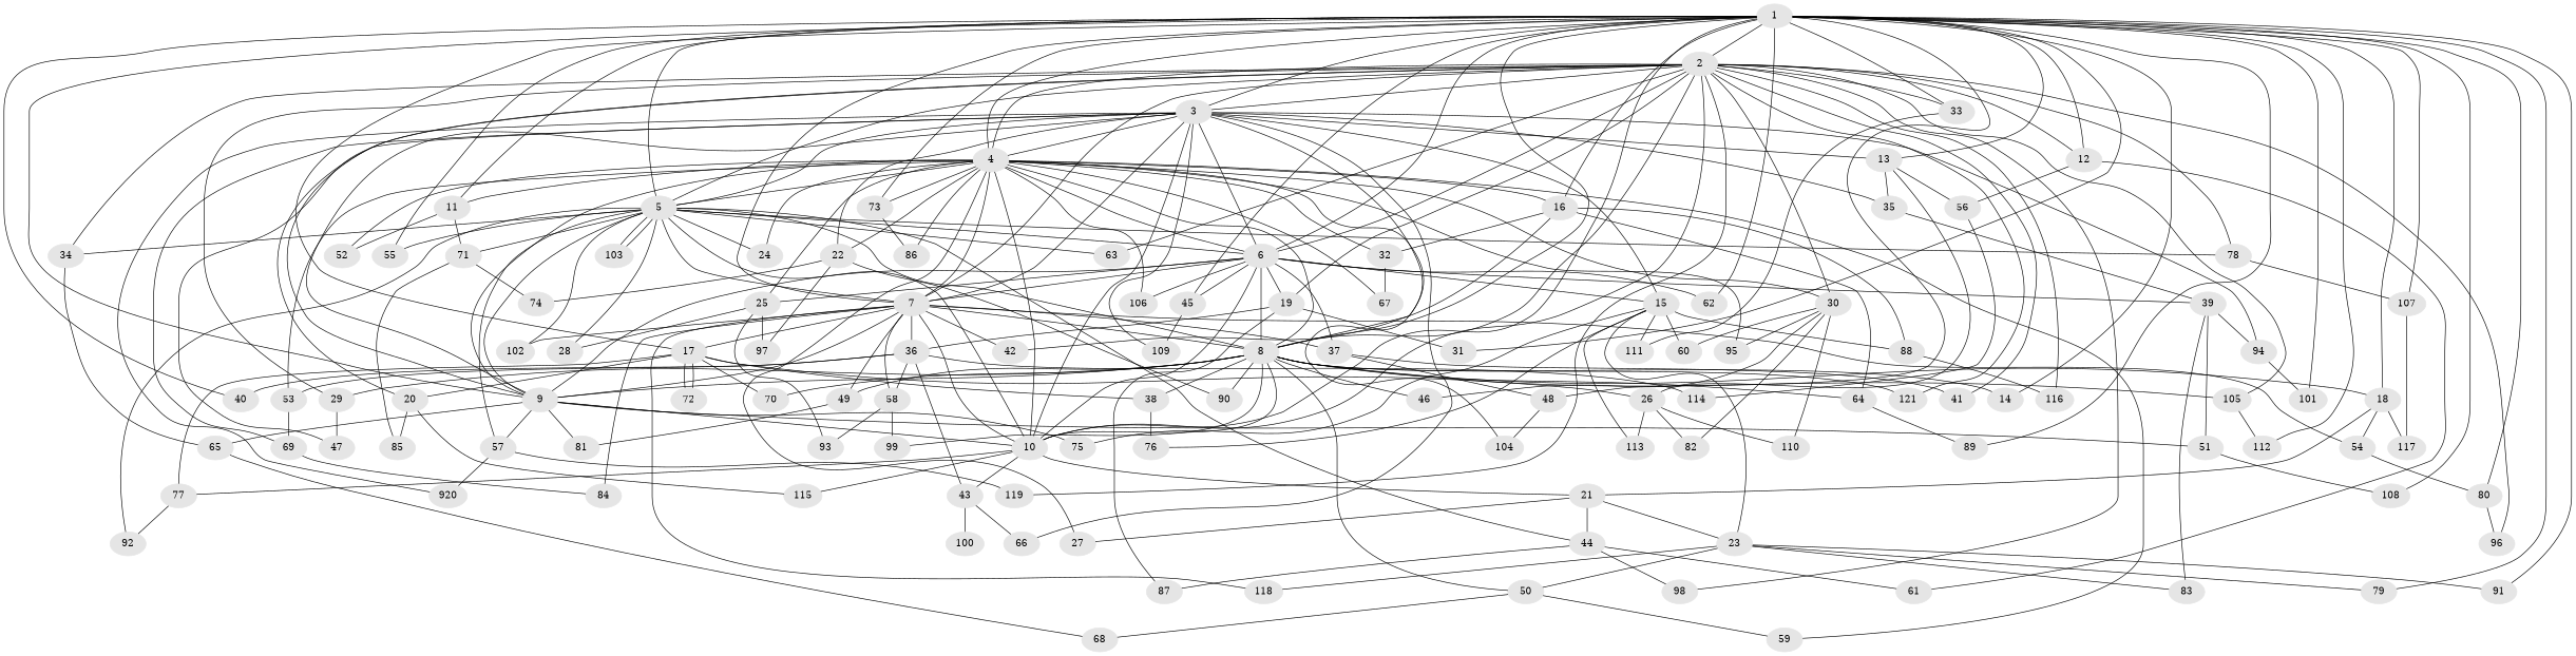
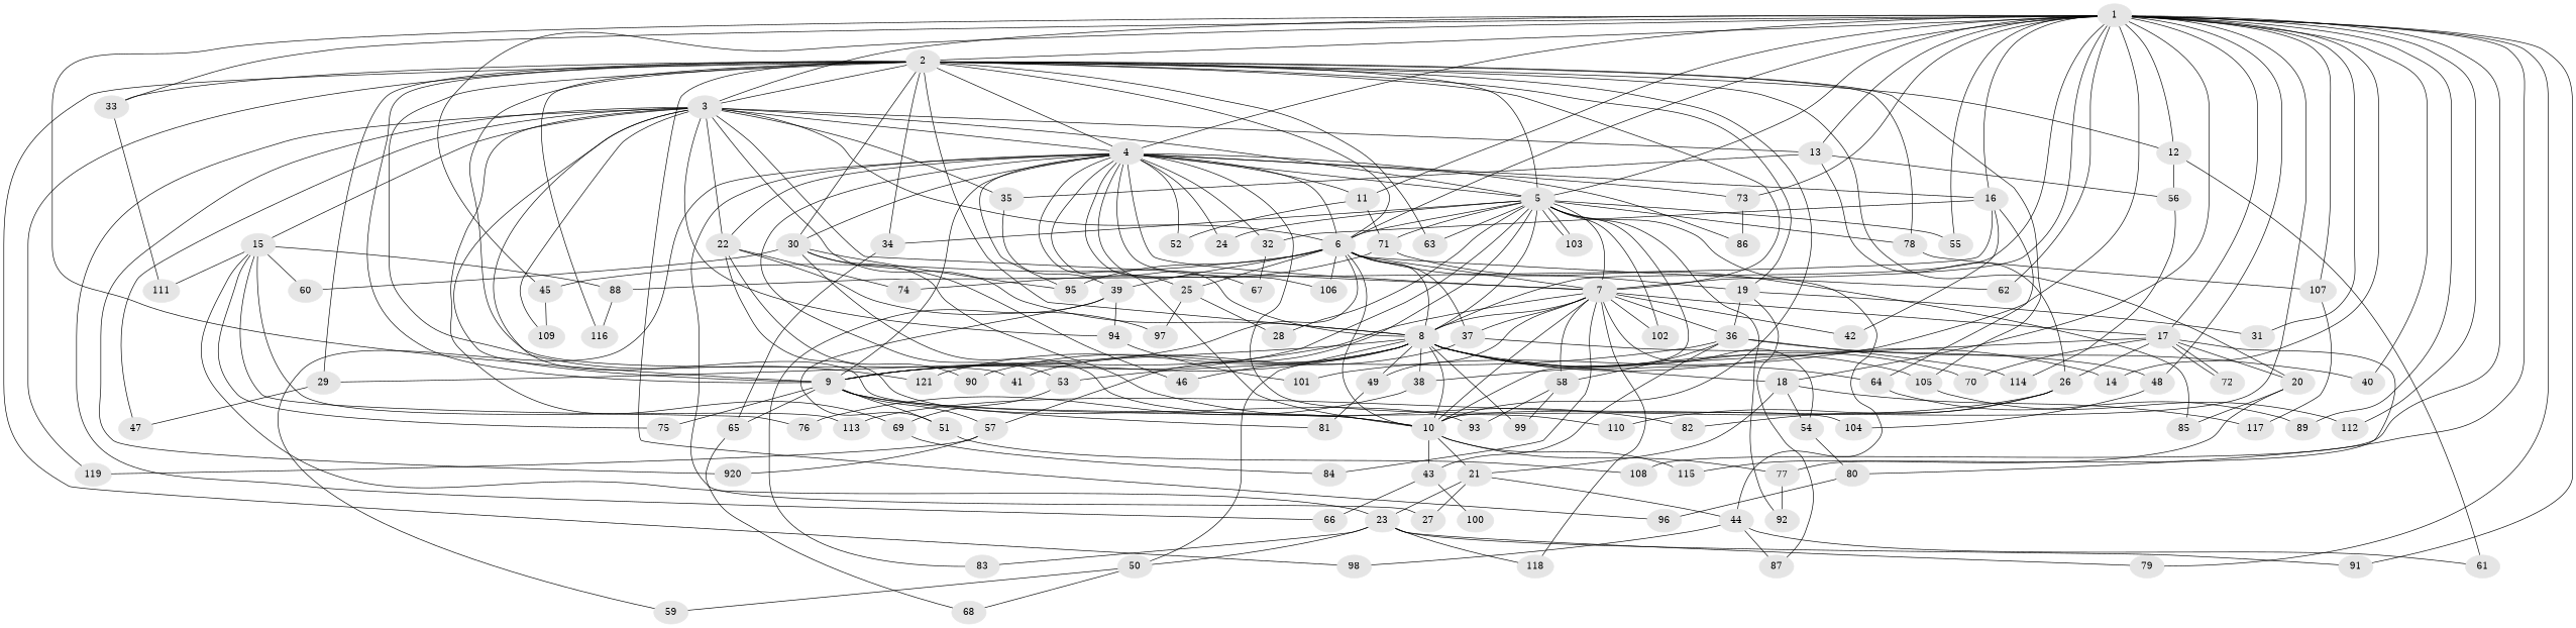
  graph {
    node [color=gray90 style=filled]
    1
    2
    3
    4
    5
    6
    7
    8
    9
    10
    11
    12
    13
    14
    16
    17
    18
    31
    33
    40
    45
    48
    55
    62
    73
    79
    80
    89
    91
    101
    107
    108
    112
    19
    20
    29
    30
    34
    41
    63
    78
    96
    98
    105
    116
    119
    121
    15
    22
    35
    47
    66
    69
    94
    109
    n56 [label=920]
    24
    25
    27
    32
    52
    53
    59
    67
    86
    95
    104
    106
    28
    44
    57
    71
    92
    102
    103
    37
    39
    36
    42
    49
    54
    58
    84
    118
    38
    46
    50
    64
    70
    90
    99
    51
    65
    75
    81
    21
    43
    77
    115
    56
    61
    26
    88
    72
    117
    111
    87
    85
    60
    82
    110
    23
    76
    113
    74
    93
    97
    83
    114
    68
    100
    1 -- 2
    1 -- 3
    1 -- 4
    1 -- 5
    1 -- 6
    1 -- 7
    1 -- 8
    1 -- 9
    1 -- 10
    1 -- 11
    1 -- 12
    1 -- 13
    1 -- 14
    1 -- 16
    1 -- 17
    1 -- 18
    1 -- 31
    1 -- 33
    1 -- 40
    1 -- 45
    1 -- 48
    1 -- 55
    1 -- 62
    1 -- 73
    1 -- 79
    1 -- 80
    1 -- 89
    1 -- 91
    1 -- 101
    1 -- 107
    1 -- 108
    1 -- 112
    2 -- 3
    2 -- 4
    2 -- 5
    2 -- 6
    2 -- 7
    2 -- 8
    2 -- 9
    2 -- 10
    2 -- 12
    2 -- 33
    2 -- 19
    2 -- 20
    2 -- 29
    2 -- 30
    2 -- 34
    2 -- 41
    2 -- 63
    2 -- 78
    2 -- 96
    2 -- 98
    2 -- 105
    2 -- 116
    2 -- 119
    2 -- 121
    3 -- 4
    3 -- 5
    3 -- 6
    3 -- 7
    3 -- 8
    3 -- 9
    3 -- 10
    3 -- 13
    3 -- 15
    3 -- 22
    3 -- 35
    3 -- 47
    3 -- 66
    3 -- 69
    3 -- 94
    3 -- 109
    3 -- n56
    4 -- 5
    4 -- 6
    4 -- 7
    4 -- 8
    4 -- 9
    4 -- 10
    4 -- 11
    4 -- 16
    4 -- 73
    4 -- 30
    4 -- 22
    4 -- 24
    4 -- 25
    4 -- 27
    4 -- 32
    4 -- 52
    4 -- 53
    4 -- 59
    4 -- 67
    4 -- 86
    4 -- 95
    4 -- 104
    4 -- 106
    5 -- 6
    5 -- 7
    5 -- 8
    5 -- 9
    5 -- 10
    5 -- 55
    5 -- 34
    5 -- 63
    5 -- 78
    5 -- 24
    5 -- 28
    5 -- 44
    5 -- 57
    5 -- 71
    5 -- 92
    5 -- 102
    5 -- 103
    5 -- 103
    6 -- 7
    6 -- 8
    6 -- 9
    6 -- 10
    6 -- 45
    6 -- 62
    6 -- 19
-   6 -- 15
+   6 -- 95
    6 -- 25
    6 -- 106
    6 -- 37
    6 -- 39
    7 -- 8
    7 -- 9
    7 -- 10
    7 -- 17
    7 -- 102
    7 -- 37
    7 -- 36
    7 -- 42
    7 -- 49
    7 -- 54
    7 -- 58
    7 -- 84
    7 -- 118
    8 -- 9
    8 -- 10
    8 -- 14
    8 -- 18
    8 -- 29
    8 -- 105
    8 -- 121
    8 -- 49
    8 -- 38
    8 -- 46
    8 -- 50
    8 -- 64
    8 -- 70
    8 -- 90
    8 -- 99
    9 -- 10
    9 -- 57
    9 -- 51
    9 -- 65
    9 -- 75
    9 -- 81
    10 -- 21
    10 -- 43
    10 -- 77
    10 -- 115
    11 -- 52
    11 -- 71
    12 -- 56
    12 -- 61
    13 -- 35
    13 -- 56
    13 -- 26
    16 -- 32
    16 -- 42
    16 -- 64
    16 -- 88
    17 -- 20
    17 -- 38
    17 -- 70
    17 -- 77
    17 -- 26
    17 -- 72
    17 -- 72
    18 -- 54
    18 -- 21
    18 -- 117
    33 -- 111
    45 -- 109
    48 -- 104
    73 -- 86
    80 -- 96
    107 -- 117
    19 -- 31
    19 -- 36
    19 -- 87
    20 -- 115
    20 -- 85
    29 -- 47
    30 -- 95
    30 -- 46
    30 -- 60
    30 -- 82
    30 -- 110
    34 -- 65
    78 -- 107
    105 -- 112
    15 -- 75
    15 -- 88
    15 -- 111
    15 -- 60
    15 -- 23
    15 -- 76
    15 -- 113
    22 -- 90
    22 -- 74
-   25 -- 93
+   22 -- 93
    22 -- 97
    35 -- 39
    69 -- 84
    94 -- 101
    25 -- 28
    25 -- 97
    32 -- 67
    53 -- 69
    44 -- 98
    44 -- 61
    44 -- 87
    57 -- 119
    57 -- n56
    71 -- 85
    71 -- 74
    37 -- 48
    37 -- 41
    39 -- 94
    39 -- 51
    39 -- 83
    36 -- 40
    36 -- 53
    36 -- 58
    36 -- 43
    36 -- 114
    49 -- 81
    54 -- 80
    58 -- 99
    58 -- 93
    38 -- 76
    50 -- 59
    50 -- 68
    64 -- 89
    51 -- 108
    65 -- 68
    21 -- 27
    21 -- 44
    21 -- 23
    43 -- 66
    43 -- 100
    77 -- 92
    56 -- 114
    26 -- 82
    26 -- 110
    26 -- 113
    88 -- 116
    23 -- 79
    23 -- 91
    23 -- 118
    23 -- 50
    23 -- 83
  }
